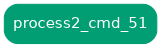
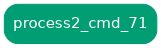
  digraph {
-   n1 [color="#029e73" fillcolor="#029e73" fontcolor=white fontname=helvetica height=0.5 label=process2_cmd_51 shape=box style="filled, rounded" width=1.9444]
+   n1 [color="#029e73" fillcolor="#029e73" fontcolor=white fontname=helvetica height=0.5 label=process2_cmd_71 shape=box style="filled, rounded" width=1.9444]
  }
